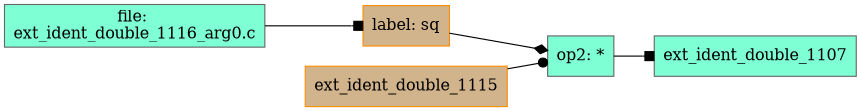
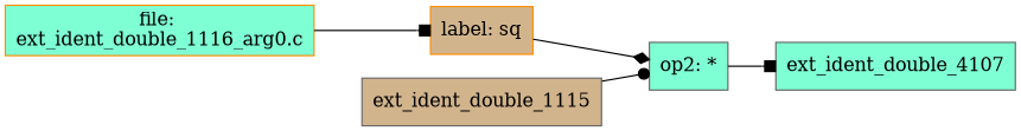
  digraph {
    rankdir=LR
    node [color=gray40 fillcolor=aquamarine shape=box style=filled]
    edge [arrowhead=box]
-   n1 [label="file: \next_ident_double_1116_arg0.c"]
+   n1 [color=darkorange label="file: \next_ident_double_1116_arg0.c"]
    n2 [color=darkorange fillcolor=tan label="label: sq"]
    n3 [label="op2: *"]
-   n4 [label=ext_ident_double_1107]
-   n5 [color=darkorange fillcolor=tan label=ext_ident_double_1115]
+   n4 [label=ext_ident_double_4107]
+   n5 [fillcolor=tan label=ext_ident_double_1115]
    n1 -> n2
    n2 -> n3 [arrowhead=diamond]
    n3 -> n4
    n5 -> n3 [arrowhead=dot]
  }
